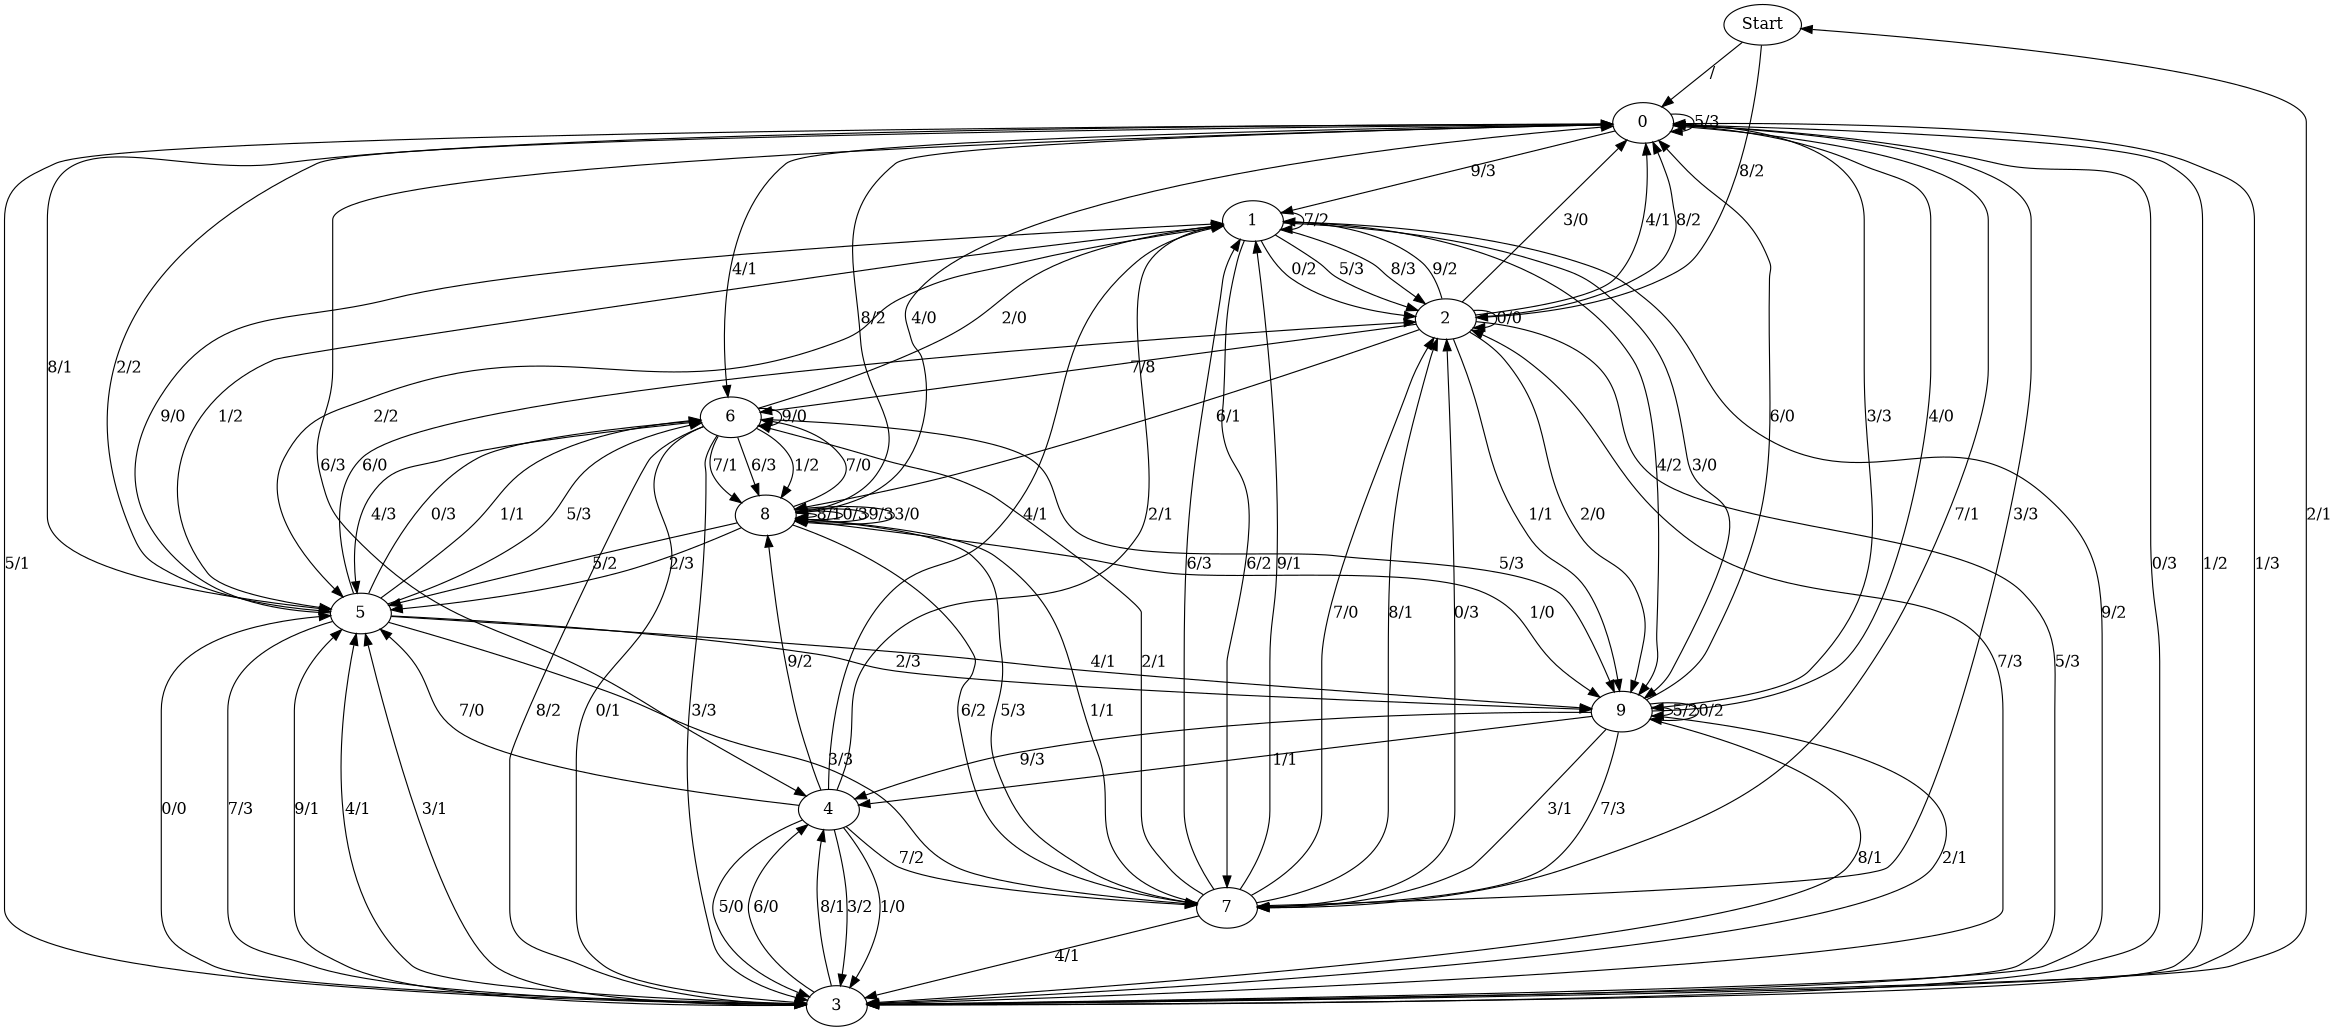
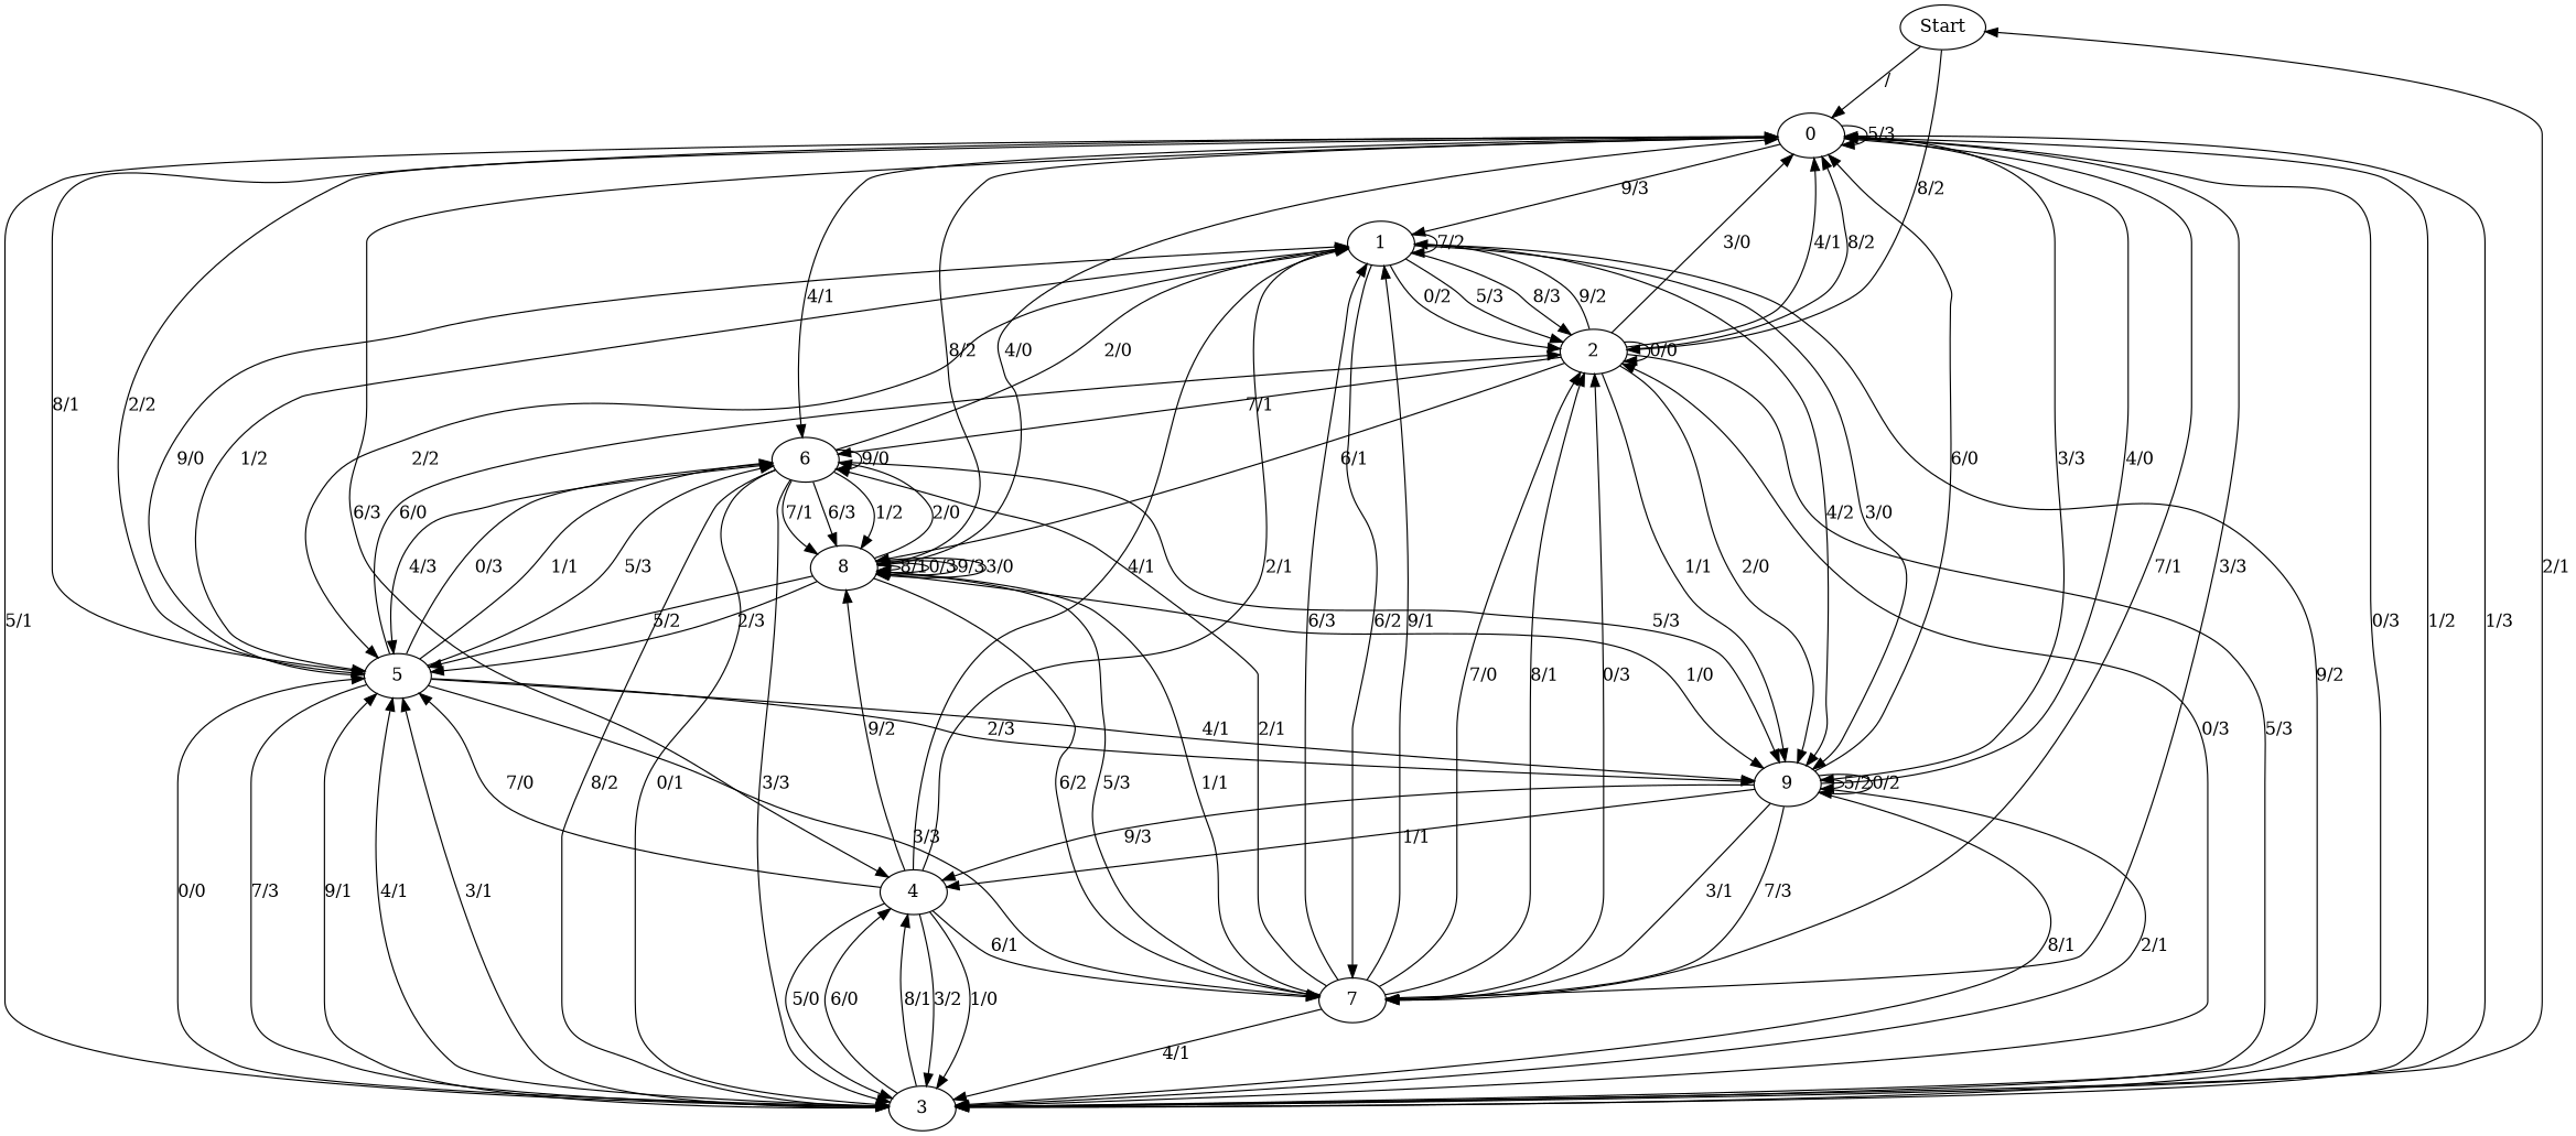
  digraph {
    Start
    0
    2
    1
    3
    7
    9
    5
    8
    4
    6
    Start -> 0 [label="/"]
    Start -> 2 [label="8/2"]
    0 -> 0 [label="5/3"]
    0 -> 1 [label="9/3"]
    0 -> 3 [label="1/2"]
    0 -> 3 [label="0/3"]
    0 -> 7 [label="7/1"]
    0 -> 9 [label="3/3"]
    0 -> 5 [label="2/2"]
    0 -> 8 [label="8/2"]
    0 -> 4 [label="6/3"]
    0 -> 6 [label="4/1"]
    2 -> 0 [label="4/1"]
    2 -> 0 [label="8/2"]
    2 -> 0 [label="3/0"]
    2 -> 2 [label="0/0"]
    2 -> 1 [label="9/2"]
    2 -> 3 [label="5/3"]
    2 -> 9 [label="2/0"]
    2 -> 9 [label="1/1"]
    2 -> 8 [label="6/1"]
-   2 -> 6 [label="7/8"]
+   2 -> 6 [label="7/1"]
    1 -> 2 [label="8/3"]
    1 -> 2 [label="0/2"]
    1 -> 2 [label="5/3"]
    1 -> 1 [label="7/2"]
    1 -> 3 [label="9/2"]
    1 -> 7 [label="6/2"]
    1 -> 9 [label="4/2"]
    1 -> 9 [label="3/0"]
    1 -> 5 [label="1/2"]
    1 -> 5 [label="2/2"]
    3 -> Start [label="2/1"]
    3 -> 0 [label="1/3"]
    3 -> 0 [label="5/1"]
-   3 -> 2 [label="7/3"]
+   3 -> 2 [label="0/3"]
    3 -> 5 [label="9/1"]
    3 -> 5 [label="4/1"]
    3 -> 5 [label="3/1"]
    3 -> 5 [label="0/0"]
    3 -> 4 [label="6/0"]
    3 -> 4 [label="8/1"]
    7 -> 0 [label="3/3"]
    7 -> 2 [label="8/1"]
    7 -> 2 [label="0/3"]
    7 -> 2 [label="7/0"]
    7 -> 1 [label="9/1"]
    7 -> 1 [label="6/3"]
    7 -> 3 [label="4/1"]
    7 -> 8 [label="5/3"]
    7 -> 8 [label="1/1"]
    7 -> 6 [label="2/1"]
    9 -> 0 [label="4/0"]
    9 -> 0 [label="6/0"]
    9 -> 3 [label="8/1"]
    9 -> 3 [label="2/1"]
    9 -> 7 [label="7/3"]
    9 -> 7 [label="3/1"]
    9 -> 9 [label="5/2"]
    9 -> 9 [label="0/2"]
    9 -> 4 [label="9/3"]
    9 -> 4 [label="1/1"]
    5 -> 0 [label="8/1"]
    5 -> 2 [label="6/0"]
    5 -> 1 [label="9/0"]
    5 -> 3 [label="7/3"]
    5 -> 7 [label="3/3"]
    5 -> 9 [label="2/3"]
    5 -> 9 [label="4/1"]
    5 -> 6 [label="0/3"]
    5 -> 6 [label="1/1"]
    5 -> 6 [label="5/3"]
    8 -> 0 [label="4/0"]
    8 -> 7 [label="6/2"]
    8 -> 9 [label="1/0"]
    8 -> 5 [label="5/2"]
    8 -> 5 [label="2/3"]
    8 -> 8 [label="8/1"]
    8 -> 8 [label="0/3"]
    8 -> 8 [label="9/3"]
    8 -> 8 [label="3/0"]
-   8 -> 6 [label="7/0"]
+   8 -> 6 [label="2/0"]
    4 -> 1 [label="2/1"]
    4 -> 1 [label="4/1"]
    4 -> 3 [label="3/2"]
    4 -> 3 [label="1/0"]
    4 -> 3 [label="5/0"]
-   4 -> 7 [label="7/2"]
+   4 -> 7 [label="6/1"]
    4 -> 5 [label="7/0"]
    4 -> 8 [label="9/2"]
    6 -> 1 [label="2/0"]
    6 -> 3 [label="0/1"]
    6 -> 3 [label="3/3"]
    6 -> 3 [label="8/2"]
    6 -> 9 [label="5/3"]
    6 -> 5 [label="4/3"]
    6 -> 8 [label="7/1"]
    6 -> 8 [label="1/2"]
    6 -> 8 [label="6/3"]
    6 -> 6 [label="9/0"]
  }
